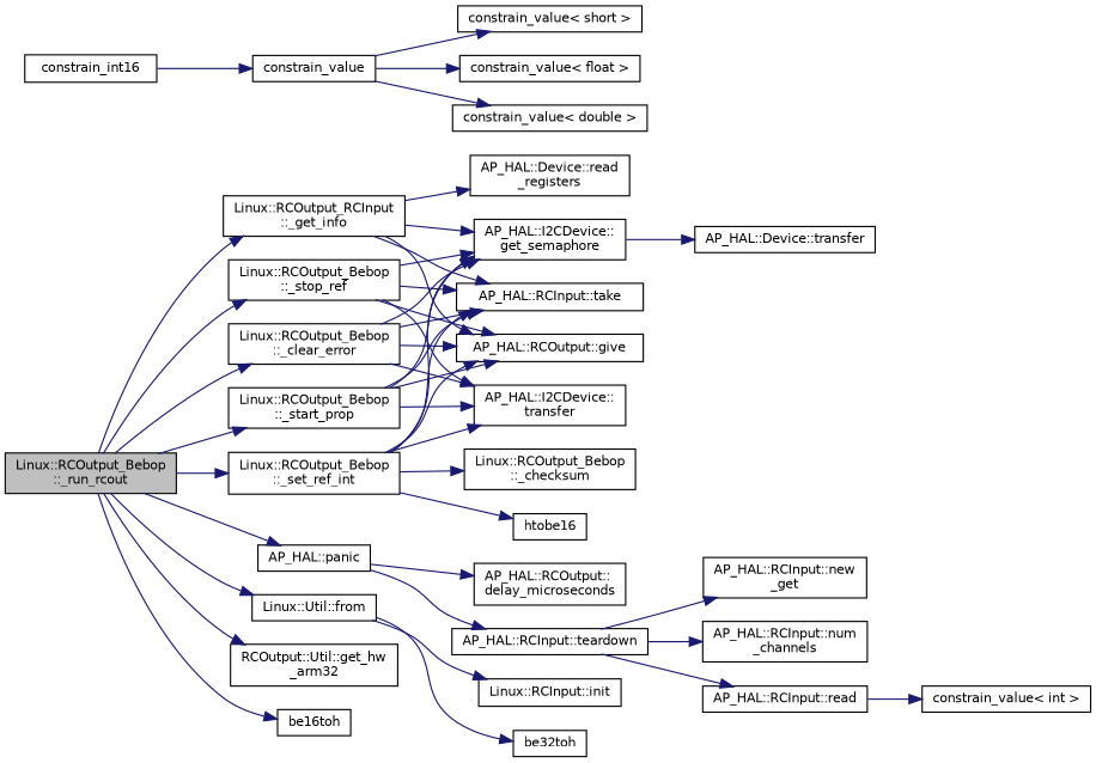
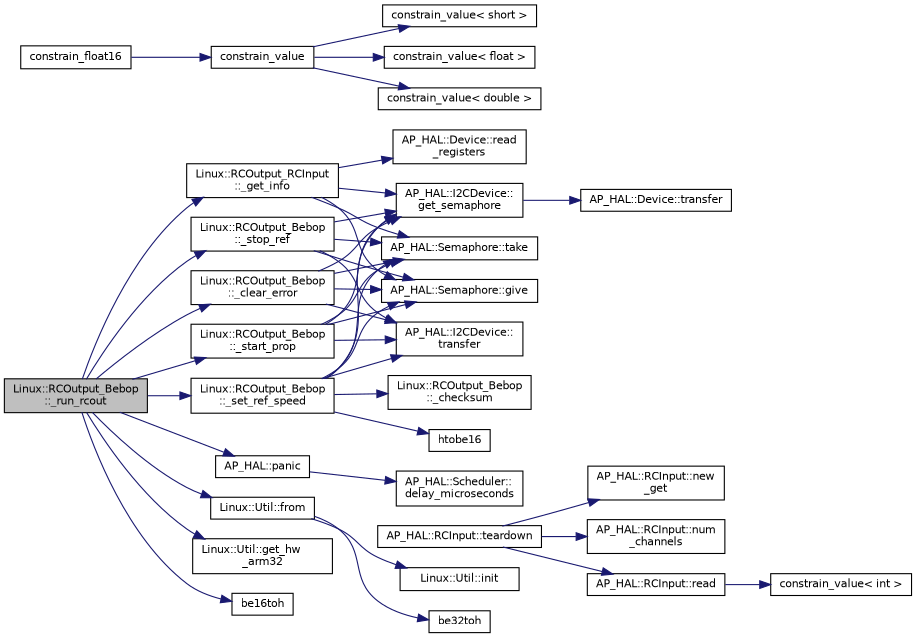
  digraph {
    rankdir=LR
    node [color=black fillcolor=white fontname=Helvetica fontsize=10 shape=record style=filled]
    edge [color=midnightblue fontname=Helvetica fontsize=10 labelfontname=Helvetica labelfontsize=10 style=solid]
    n1 [fillcolor=grey75 fontcolor=black height=0.2 label="Linux::RCOutput_Bebop\l::_run_rcout" width=0.4]
    n2 [height=0.2 label="Linux::RCOutput_RCInput\l::_get_info" width=0.4]
    n3 [height=0.2 label="AP_HAL::panic" width=0.4]
    n4 [height=0.2 label="Linux::Util::from" width=0.4]
-   n5 [height=0.2 label="RCOutput::Util::get_hw\l_arm32" width=0.4]
+   n5 [height=0.2 label="Linux::Util::get_hw\l_arm32" width=0.4]
    n6 [height=0.2 label=be16toh width=0.4]
    n7 [height=0.2 label="Linux::RCOutput_Bebop\l::_stop_ref" width=0.4]
    n8 [height=0.2 label="Linux::RCOutput_Bebop\l::_clear_error" width=0.4]
    n9 [height=0.2 label="Linux::RCOutput_Bebop\l::_start_prop" width=0.4]
-   n10 [height=0.2 label="Linux::RCOutput_Bebop\l::_set_ref_int" width=0.4]
+   n10 [height=0.2 label="Linux::RCOutput_Bebop\l::_set_ref_speed" width=0.4]
    n11 [height=0.2 label="AP_HAL::I2CDevice::\lget_semaphore" width=0.4]
-   n12 [height=0.2 label="AP_HAL::RCInput::take" width=0.4]
+   n12 [height=0.2 label="AP_HAL::Semaphore::take" width=0.4]
    n13 [height=0.2 label="AP_HAL::Device::read\l_registers" width=0.4]
-   n14 [height=0.2 label="AP_HAL::RCOutput::give" width=0.4]
+   n14 [height=0.2 label="AP_HAL::Semaphore::give" width=0.4]
    n15 [height=0.2 label="AP_HAL::RCInput::teardown" width=0.4]
-   n16 [height=0.2 label="AP_HAL::RCOutput::\ldelay_microseconds" width=0.4]
+   n16 [height=0.2 label="AP_HAL::Scheduler::\ldelay_microseconds" width=0.4]
    n17 [height=0.2 label=be32toh width=0.4]
-   n18 [height=0.2 label="Linux::RCInput::init" width=0.4]
+   n18 [height=0.2 label="Linux::Util::init" width=0.4]
    n19 [height=0.2 label="AP_HAL::I2CDevice::\ltransfer" width=0.4]
    n20 [height=0.2 label=htobe16 width=0.4]
    n21 [height=0.2 label="Linux::RCOutput_Bebop\l::_checksum" width=0.4]
    n22 [height=0.2 label="AP_HAL::Device::transfer" width=0.4]
    n23 [height=0.2 label="AP_HAL::RCInput::new\l_get" width=0.4]
    n24 [height=0.2 label="AP_HAL::RCInput::num\l_channels" width=0.4]
    n25 [height=0.2 label="AP_HAL::RCInput::read" width=0.4]
    n26 [height=0.2 label="constrain_value\< int \>" width=0.4]
-   n27 [height=0.2 label=constrain_int16 width=0.4]
+   n27 [height=0.2 label=constrain_float16 width=0.4]
    n28 [height=0.2 label=constrain_value width=0.4]
    n29 [height=0.2 label="constrain_value\< short \>" width=0.4]
    n30 [height=0.2 label="constrain_value\< float \>" width=0.4]
    n31 [height=0.2 label="constrain_value\< double \>" width=0.4]
    n1 -> n2
    n1 -> n3
    n1 -> n4
    n1 -> n5
    n1 -> n6
    n1 -> n7
    n1 -> n8
    n1 -> n9
    n1 -> n10
    n2 -> n11
    n2 -> n12
    n2 -> n13
    n2 -> n14
-   n3 -> n15
    n3 -> n16
    n4 -> n17
    n4 -> n18
    n7 -> n11
    n7 -> n12
    n7 -> n14
    n7 -> n19
    n8 -> n11
    n8 -> n12
    n8 -> n14
    n8 -> n19
    n9 -> n11
    n9 -> n12
    n9 -> n14
    n9 -> n19
    n10 -> n11
    n10 -> n12
    n10 -> n14
    n10 -> n19
    n10 -> n20
    n10 -> n21
    n11 -> n22
    n15 -> n23
    n15 -> n24
    n15 -> n25
    n25 -> n26
    n27 -> n28
    n28 -> n29
    n28 -> n30
    n28 -> n31
  }
